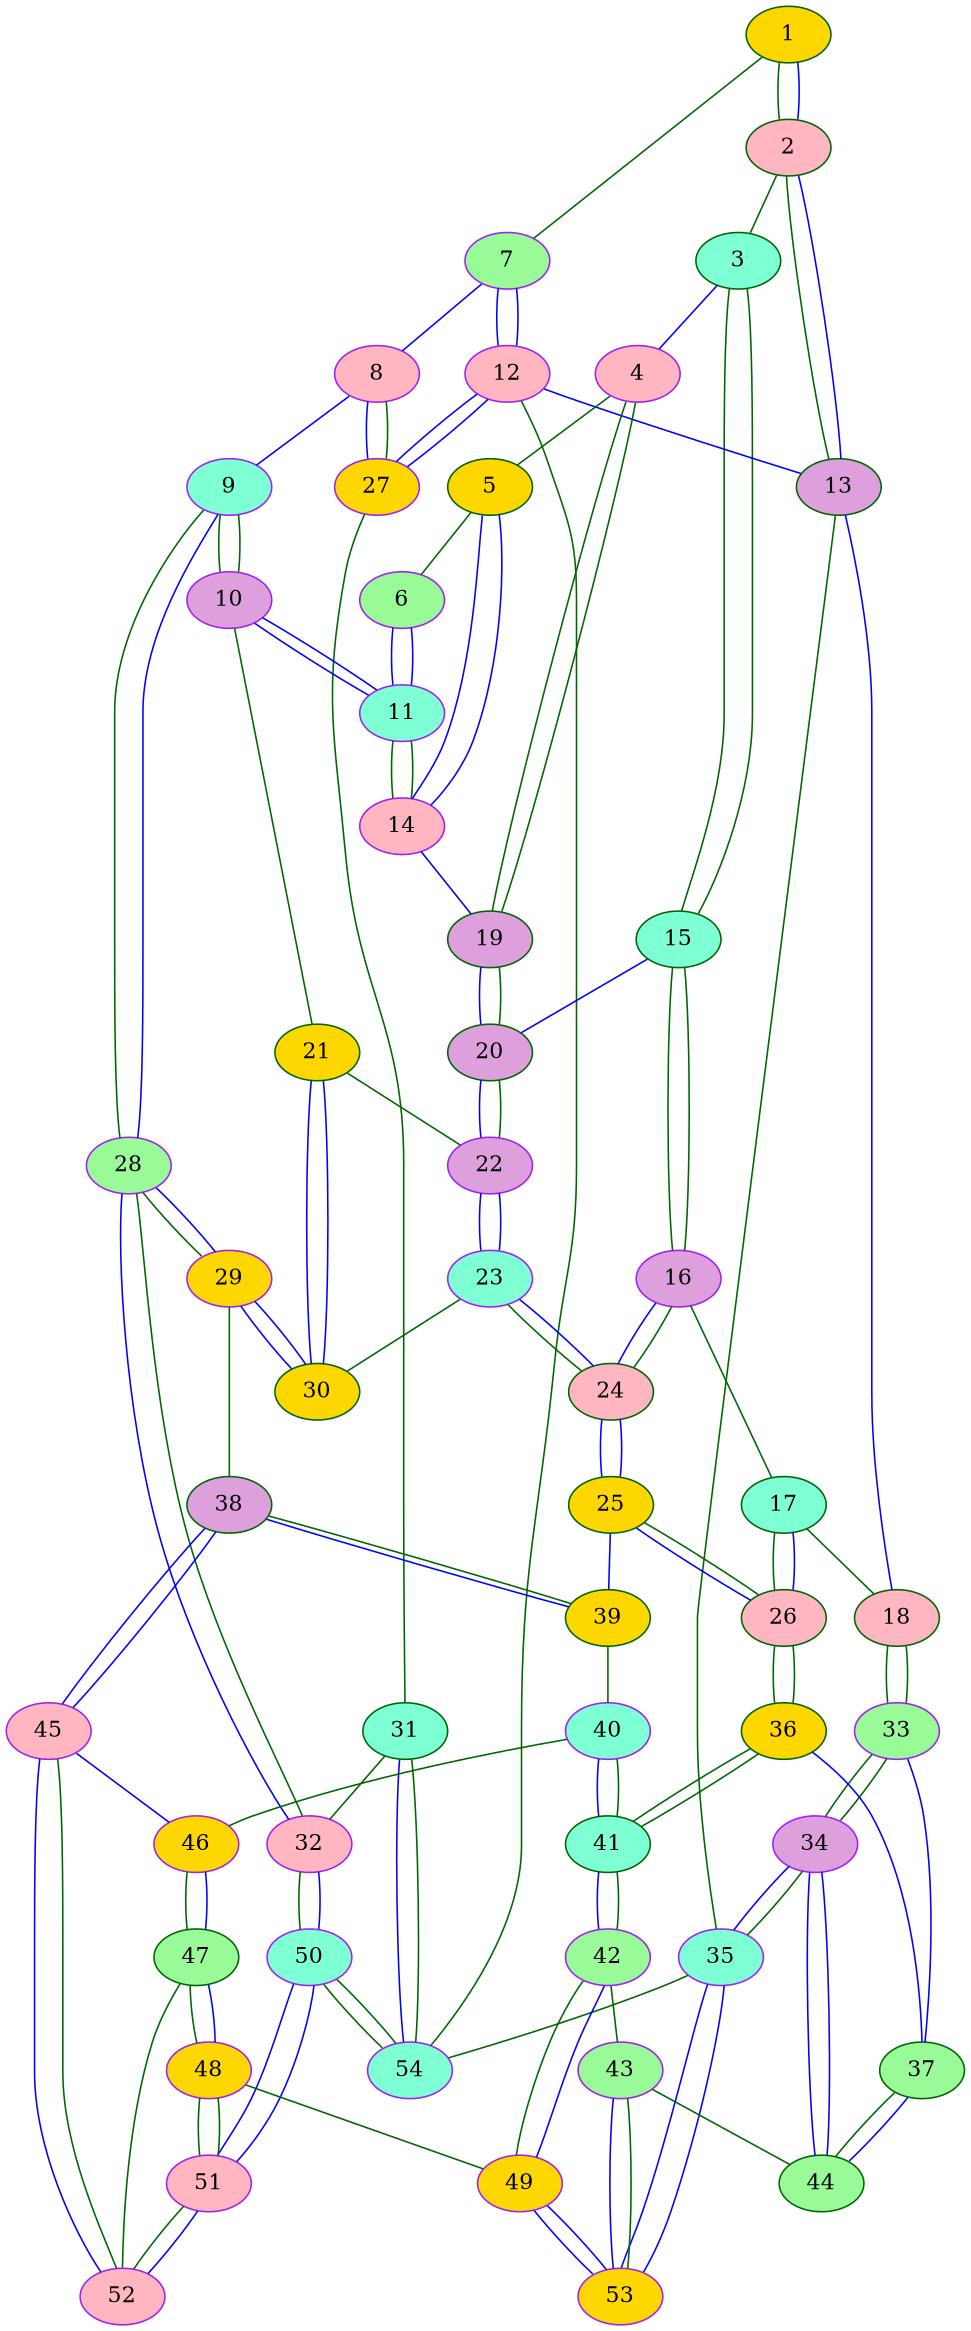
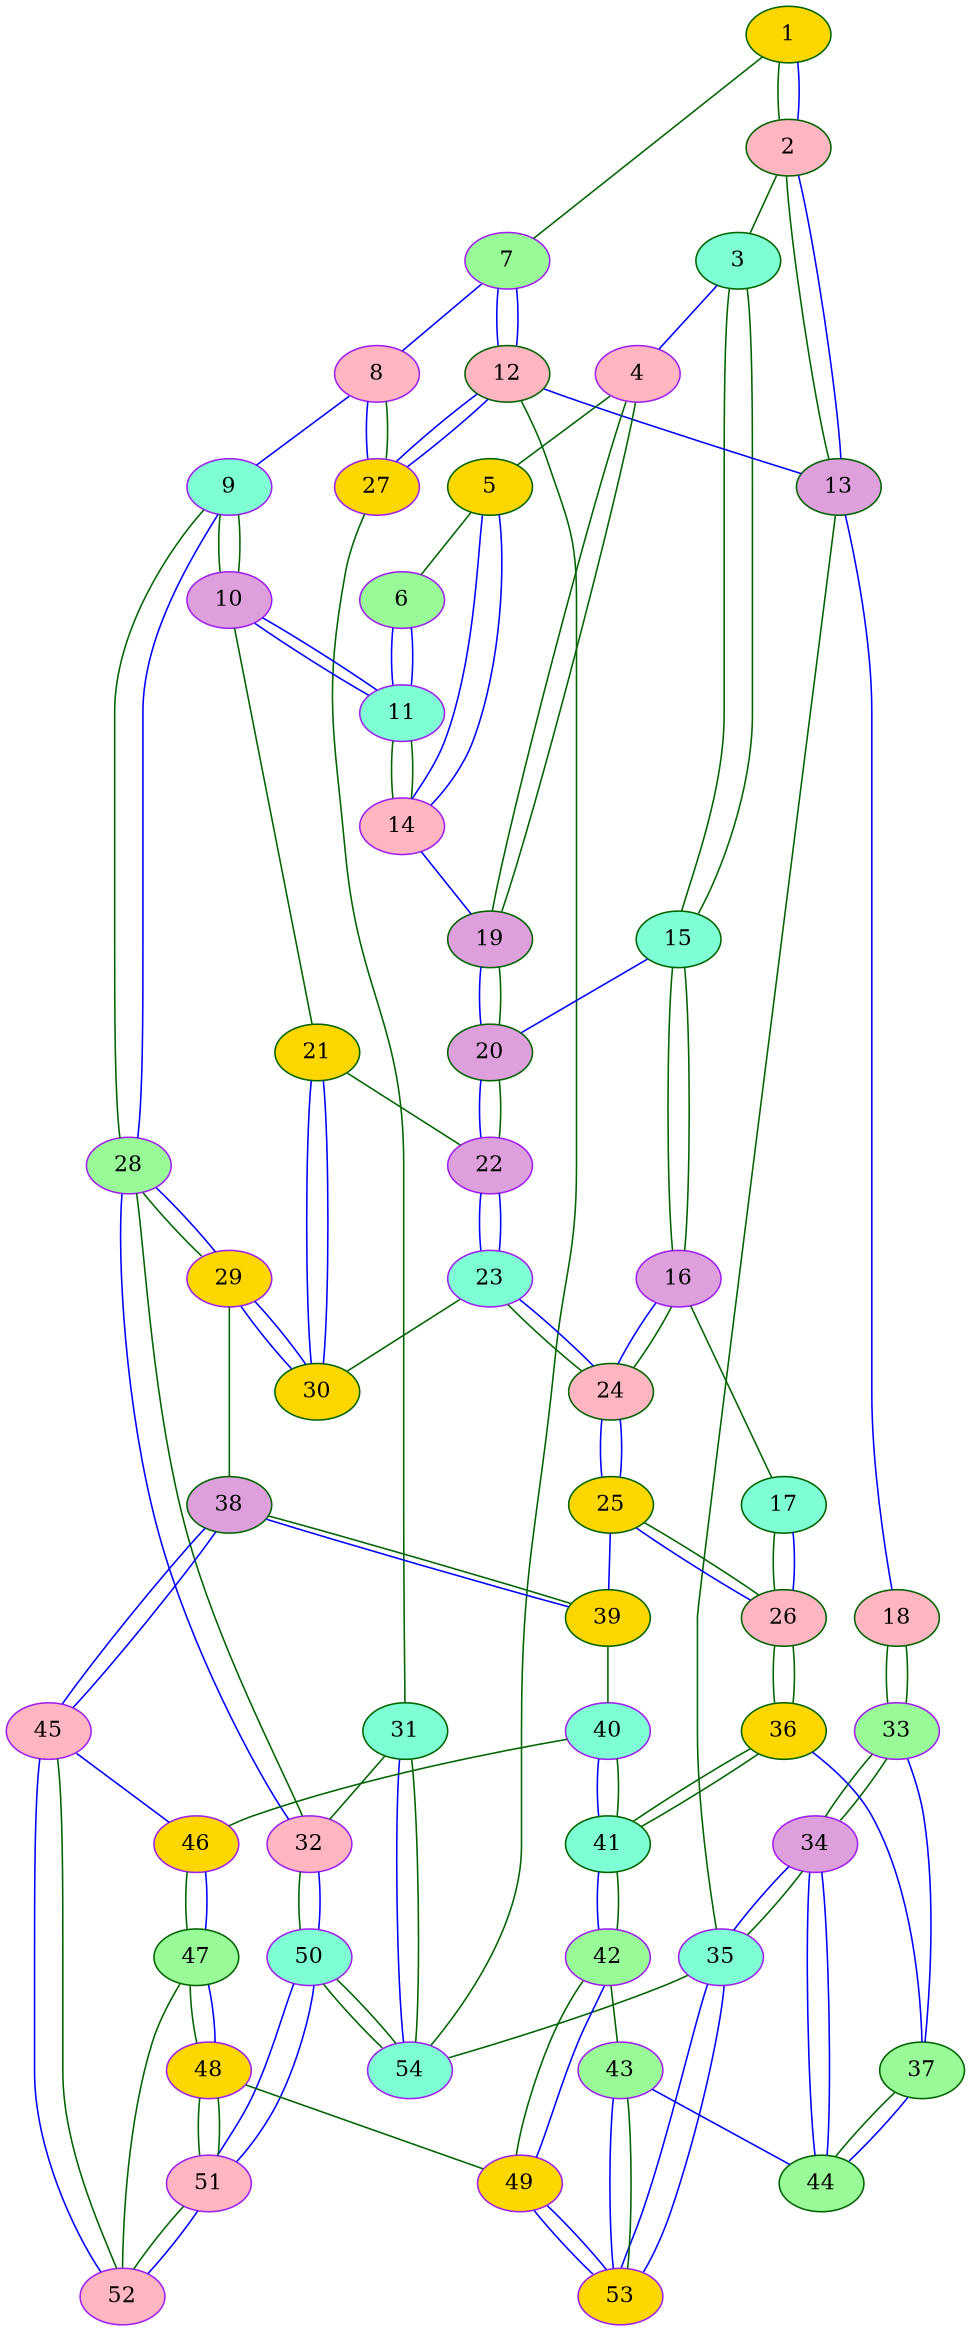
  graph {
    node [color=purple fillcolor=gold style=filled]
    edge [color=darkgreen]
    1 [color=darkgreen]
    2 [color=darkgreen fillcolor=lightpink]
    7 [fillcolor=palegreen]
    3 [color=darkgreen fillcolor=aquamarine]
    13 [color=darkgreen fillcolor=plum]
    8 [fillcolor=lightpink]
-   12 [fillcolor=lightpink]
+   12 [color=darkgreen fillcolor=lightpink]
    4 [fillcolor=lightpink]
    15 [color=darkgreen fillcolor=aquamarine]
    18 [color=darkgreen fillcolor=lightpink]
    35 [fillcolor=aquamarine]
    5 [color=darkgreen]
    19 [color=darkgreen fillcolor=plum]
    16 [fillcolor=plum]
    20 [color=darkgreen fillcolor=plum]
    6 [fillcolor=palegreen]
    14 [fillcolor=lightpink]
    11 [fillcolor=aquamarine]
    9 [fillcolor=aquamarine]
    27
    54 [fillcolor=aquamarine]
    10 [fillcolor=plum]
    28 [fillcolor=palegreen]
    31 [color=darkgreen fillcolor=aquamarine]
    21 [color=darkgreen]
    29
    32 [fillcolor=lightpink]
    22 [fillcolor=plum]
    30 [color=darkgreen]
    33 [fillcolor=palegreen]
    53
    17 [color=darkgreen fillcolor=aquamarine]
    24 [color=darkgreen fillcolor=lightpink]
    26 [color=darkgreen fillcolor=lightpink]
    25 [color=darkgreen]
    36 [color=darkgreen]
    34 [fillcolor=plum]
    37 [color=darkgreen fillcolor=palegreen]
    23 [fillcolor=aquamarine]
    39 [color=darkgreen]
    40 [fillcolor=aquamarine]
    41 [color=darkgreen fillcolor=aquamarine]
    38 [color=darkgreen fillcolor=plum]
    50 [fillcolor=aquamarine]
    45 [fillcolor=lightpink]
    51 [fillcolor=lightpink]
    44 [color=darkgreen fillcolor=palegreen]
    42 [fillcolor=palegreen]
    46
    52 [fillcolor=lightpink]
    47 [color=darkgreen fillcolor=palegreen]
    43 [fillcolor=palegreen]
    49
    48
    1 -- 2
    1 -- 2 [color=blue]
    1 -- 7
    2 -- 3
    2 -- 13
    2 -- 13 [color=blue]
    7 -- 8 [color=blue]
    7 -- 12 [color=blue]
    7 -- 12 [color=blue]
    3 -- 4 [color=blue]
    3 -- 15
    3 -- 15
    13 -- 18 [color=blue]
    13 -- 35
    8 -- 9 [color=blue]
    8 -- 27 [color=blue]
    8 -- 27
    12 -- 13 [color=blue]
    12 -- 27 [color=blue]
    12 -- 27 [color=blue]
    12 -- 54
    4 -- 5
    4 -- 19
    4 -- 19
    15 -- 16
    15 -- 16
    15 -- 20 [color=blue]
    18 -- 33
    18 -- 33
    35 -- 54
    35 -- 53 [color=blue]
    35 -- 53 [color=blue]
    5 -- 6
    5 -- 14 [color=blue]
    5 -- 14 [color=blue]
    19 -- 20 [color=blue]
    19 -- 20
    16 -- 17
    16 -- 24 [color=blue]
    16 -- 24
    20 -- 22 [color=blue]
    20 -- 22
    6 -- 11 [color=blue]
    6 -- 11 [color=blue]
    14 -- 19 [color=blue]
    11 -- 14
    11 -- 14
    9 -- 10
    9 -- 10
    9 -- 28
    9 -- 28 [color=blue]
    27 -- 31
    10 -- 11 [color=blue]
    10 -- 11 [color=blue]
    10 -- 21
    28 -- 29
    28 -- 29 [color=blue]
    28 -- 32 [color=blue]
    28 -- 32
    31 -- 54 [color=blue]
    31 -- 54
    31 -- 32
    21 -- 22
    21 -- 30 [color=blue]
    21 -- 30 [color=blue]
    29 -- 30 [color=blue]
    29 -- 30 [color=blue]
    29 -- 38
    32 -- 50
    32 -- 50 [color=blue]
    22 -- 23 [color=blue]
    22 -- 23 [color=blue]
    33 -- 34
    33 -- 34
    33 -- 37 [color=blue]
-   17 -- 18
    17 -- 26
    17 -- 26 [color=blue]
    24 -- 25 [color=blue]
    24 -- 25 [color=blue]
    26 -- 36
    26 -- 36
    25 -- 26 [color=blue]
    25 -- 26
    25 -- 39 [color=blue]
    36 -- 37 [color=blue]
    36 -- 41
    36 -- 41
    34 -- 35 [color=blue]
    34 -- 35
    34 -- 44 [color=blue]
    34 -- 44 [color=blue]
    37 -- 44
    37 -- 44 [color=blue]
    23 -- 30
    23 -- 24
    23 -- 24 [color=blue]
    39 -- 40
    40 -- 41 [color=blue]
    40 -- 41
    40 -- 46
    41 -- 42 [color=blue]
    41 -- 42
    38 -- 39 [color=blue]
    38 -- 39
    38 -- 45 [color=blue]
    38 -- 45 [color=blue]
    50 -- 54
    50 -- 54
    50 -- 51 [color=blue]
    50 -- 51 [color=blue]
    45 -- 46 [color=blue]
    45 -- 52 [color=blue]
    45 -- 52
    51 -- 52
    51 -- 52 [color=blue]
    42 -- 43
    42 -- 49
    42 -- 49 [color=blue]
    46 -- 47
    46 -- 47 [color=blue]
    47 -- 52
    47 -- 48
    47 -- 48 [color=blue]
    43 -- 53 [color=blue]
    43 -- 53
-   43 -- 44
+   43 -- 44 [color=blue]
    49 -- 53 [color=blue]
    49 -- 53 [color=blue]
    48 -- 51
    48 -- 51
    48 -- 49
  }
